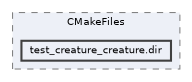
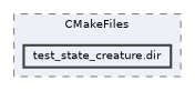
  digraph {
    compound=true
-   n1 [color=grey25 fillcolor="#edf0f7" fontname=Helvetica fontsize=10 height=0.2 label="test_creature_creature.dir" shape=box style="filled,bold" width=0.4]
+   n1 [color=grey25 fillcolor="#edf0f7" fontname=Helvetica fontsize=10 height=0.2 label="test_state_creature.dir" shape=box style="filled,bold" width=0.4]
    subgraph cluster_1 {
      bgcolor="#edf0f7"
      fontname=Helvetica
      fontsize=10
      label=CMakeFiles
      pencolor=grey50
      style="filled,dashed"
      n1
    }
  }
